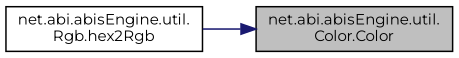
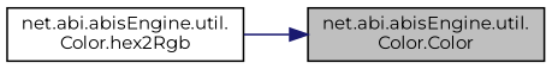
  digraph {
    rankdir=RL
    fontname=Montserrat
    node [color=black fontname=Montserrat fontsize=10 shape=record style=filled]
    n1 [fillcolor=grey75 fontcolor=black height=0.2 label="net.abi.abisEngine.util.\lColor.Color" width=0.4]
-   n2 [fillcolor=white height=0.2 label="net.abi.abisEngine.util.\lRgb.hex2Rgb" width=0.4]
+   n2 [fillcolor=white height=0.2 label="net.abi.abisEngine.util.\lColor.hex2Rgb" width=0.4]
    n1 -> n2 [color=midnightblue dir=back fontname=Montserrat fontsize=10 labelfontname=Helvetica labelfontsize=10 style=solid]
  }
